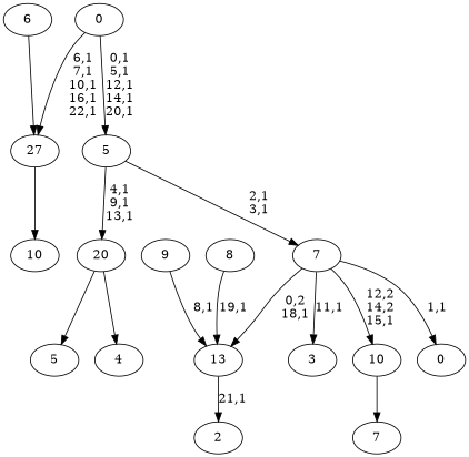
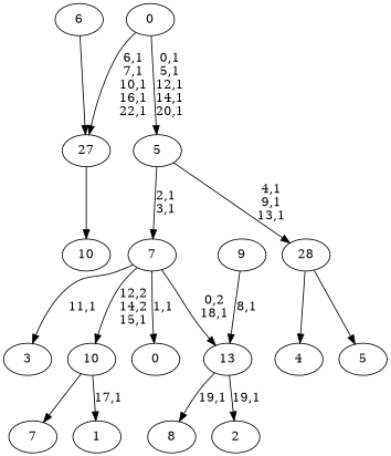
  digraph {
    n1 [label=10]
    n2 [label=9]
    13
    n4 [label=8]
    n5 [label=7]
    n6 [label=6]
    27
    n8 [label=5]
    n9 [label=4]
-   20
+   20 [label=28]
    n11 [label=3]
    n12 [label=2]
+   n13 [label=1]
    10
    n15 [label=0]
    7
    5
    0
    n2 -> 13 [label="8,1"]
-   n4 -> 13 [label="19,1"]
-   13 -> n12 [label="21,1"]
+   13 -> n4 [label="19,1"]
+   13 -> n12 [label="19,1"]
    n6 -> 27
    27 -> n1
    20 -> n8
    20 -> n9
    10 -> n5
+   10 -> n13 [label="17,1"]
    7 -> 13 [label="0,2\n18,1"]
    7 -> n11 [label="11,1"]
    7 -> 10 [label="12,2\n14,2\n15,1"]
    7 -> n15 [label="1,1"]
    5 -> 20 [label="4,1\n9,1\n13,1"]
    5 -> 7 [label="2,1\n3,1"]
    0 -> 27 [label="6,1\n7,1\n10,1\n16,1\n22,1"]
    0 -> 5 [label="0,1\n5,1\n12,1\n14,1\n20,1"]
  }
